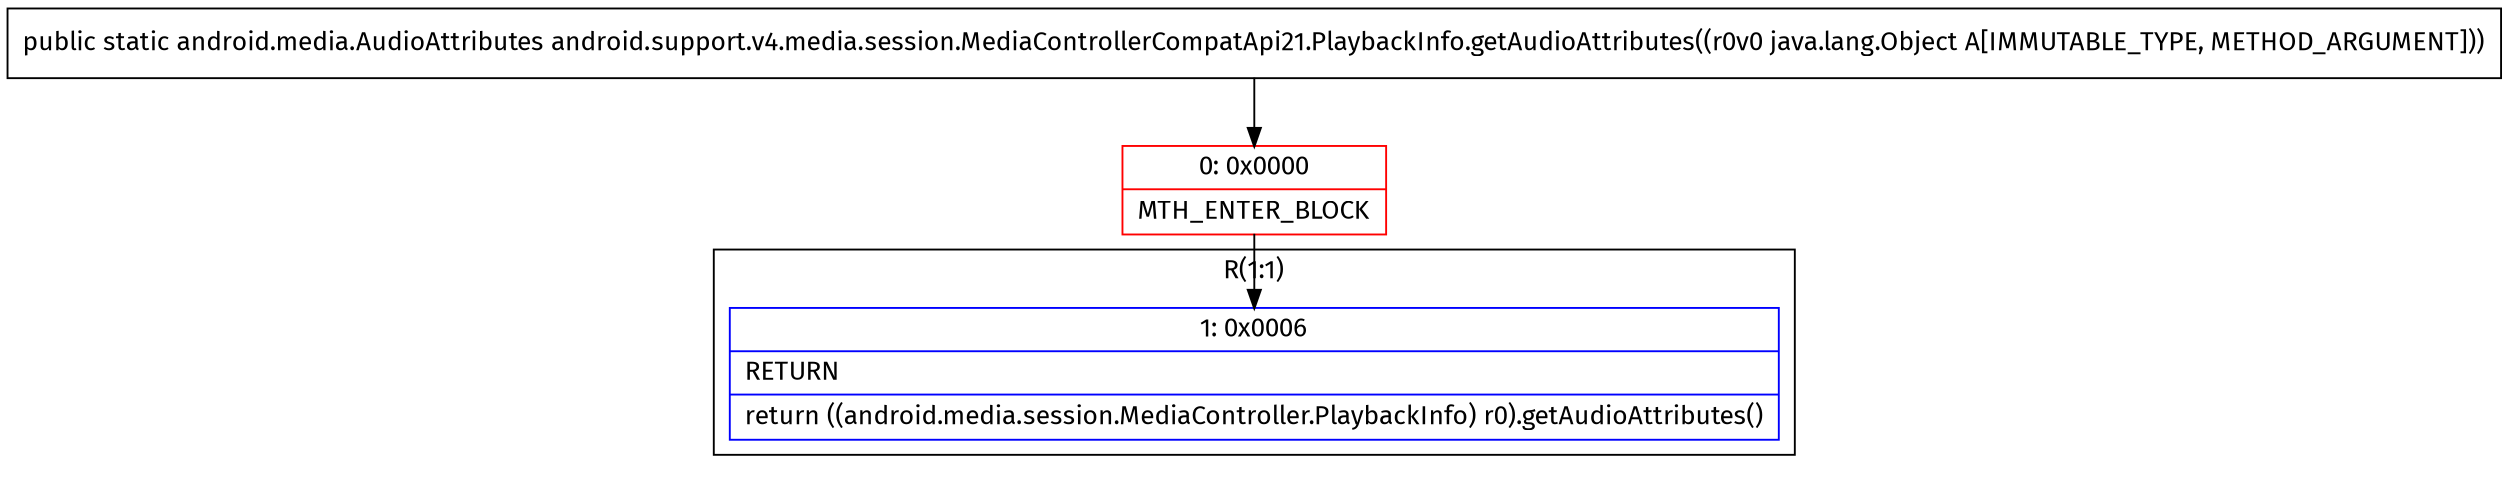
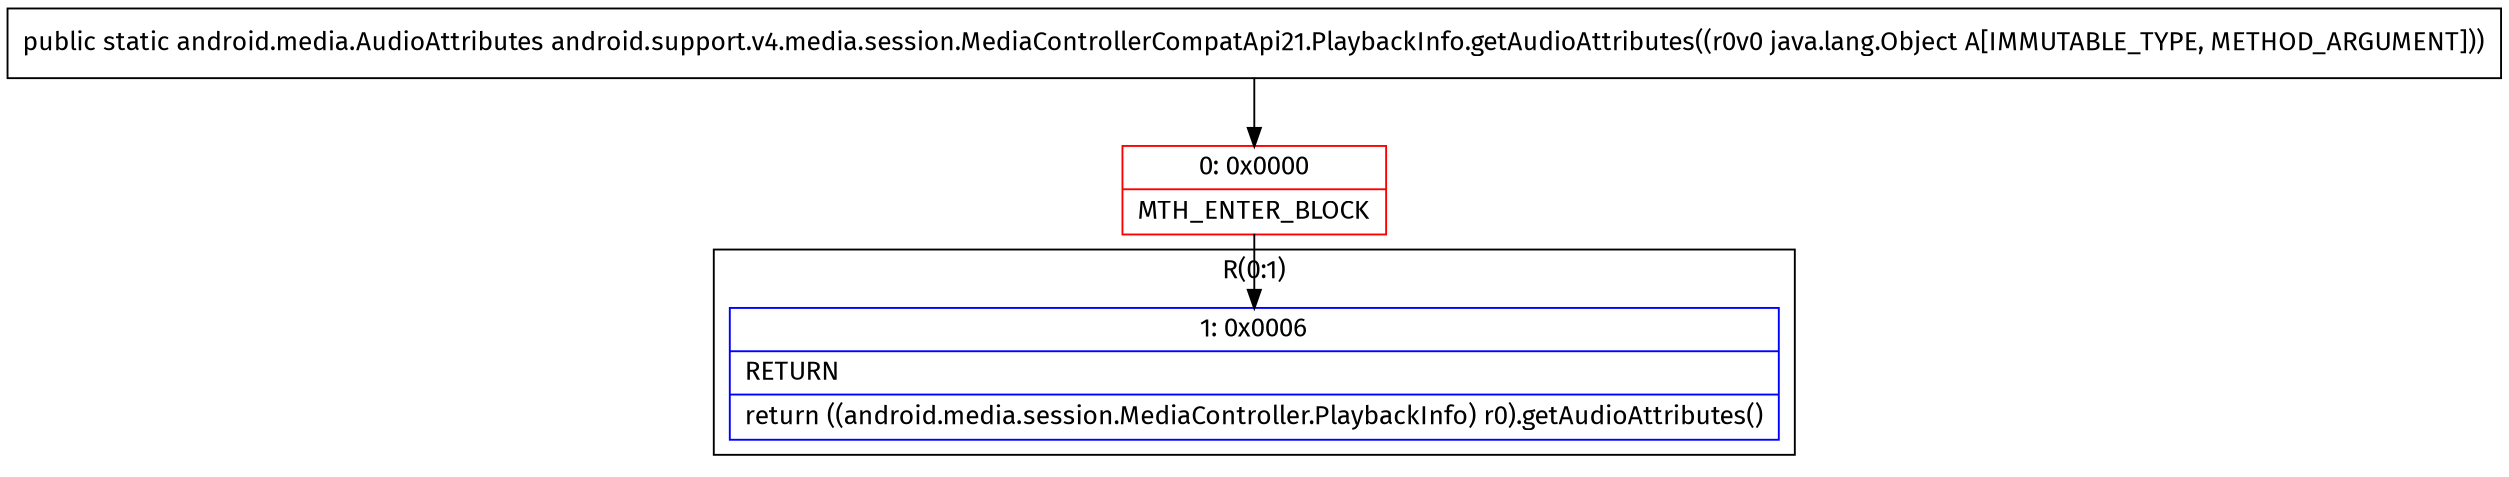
  digraph {
    fontname="Fira Sans"
    node [shape=record fontname="Fira Sans"]
    edge [fontname="Fira Sans"]
    n1 [color=blue label="{1\:\ 0x0006|RETURN\l|return ((android.media.session.MediaController.PlaybackInfo) r0).getAudioAttributes()\l}"]
    n2 [color=red label="{0\:\ 0x0000|MTH_ENTER_BLOCK\l}"]
    n3 [label="{public static android.media.AudioAttributes android.support.v4.media.session.MediaControllerCompatApi21.PlaybackInfo.getAudioAttributes((r0v0 java.lang.Object A[IMMUTABLE_TYPE, METHOD_ARGUMENT])) }"]
    subgraph cluster_1 {
-     label="R(1:1)"
+     label="R(0:1)"
      n1
    }
    n2 -> n1
    n3 -> n2
  }
